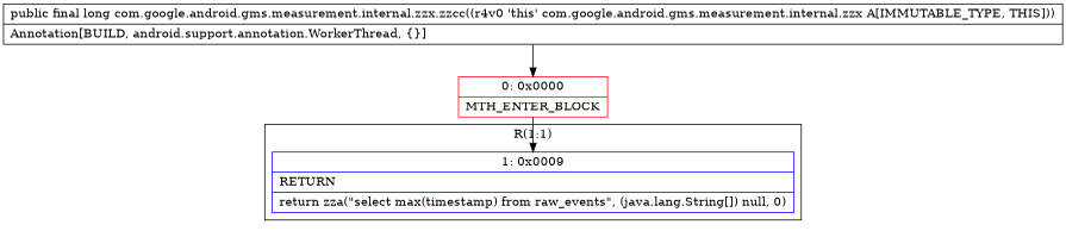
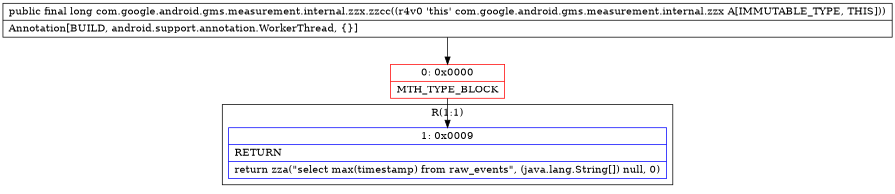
  digraph {
    node [shape=record]
    n1 [color=blue label="{1\:\ 0x0009|RETURN\l|return zza(\"select max(timestamp) from raw_events\", (java.lang.String[]) null, 0)\l}"]
-   n2 [color=red label="{0\:\ 0x0000|MTH_ENTER_BLOCK\l}"]
+   n2 [color=red label="{0\:\ 0x0000|MTH_TYPE_BLOCK\l}"]
    n3 [label="{public final long com.google.android.gms.measurement.internal.zzx.zzcc((r4v0 'this' com.google.android.gms.measurement.internal.zzx A[IMMUTABLE_TYPE, THIS]))  | Annotation[BUILD, android.support.annotation.WorkerThread, \{\}]\l}"]
    subgraph cluster_1 {
      label="R(1:1)"
      n1
    }
    n2 -> n1
    n3 -> n2
  }
